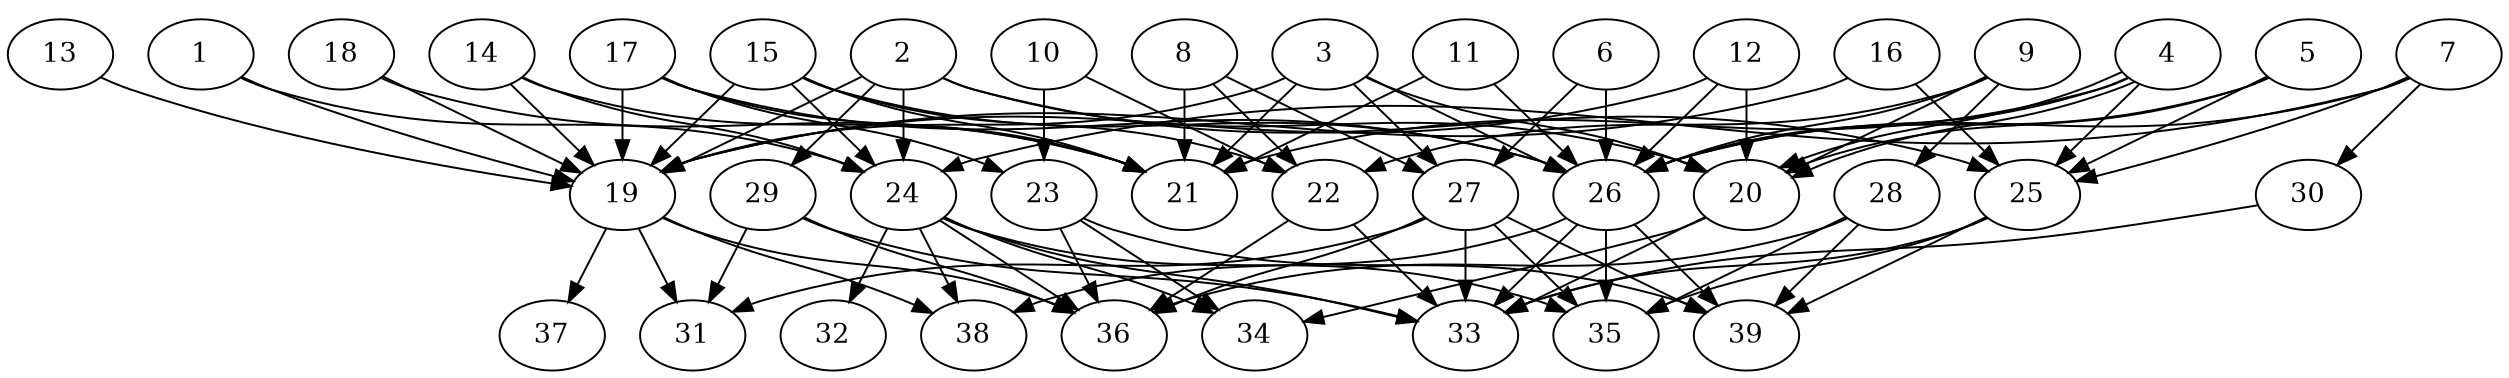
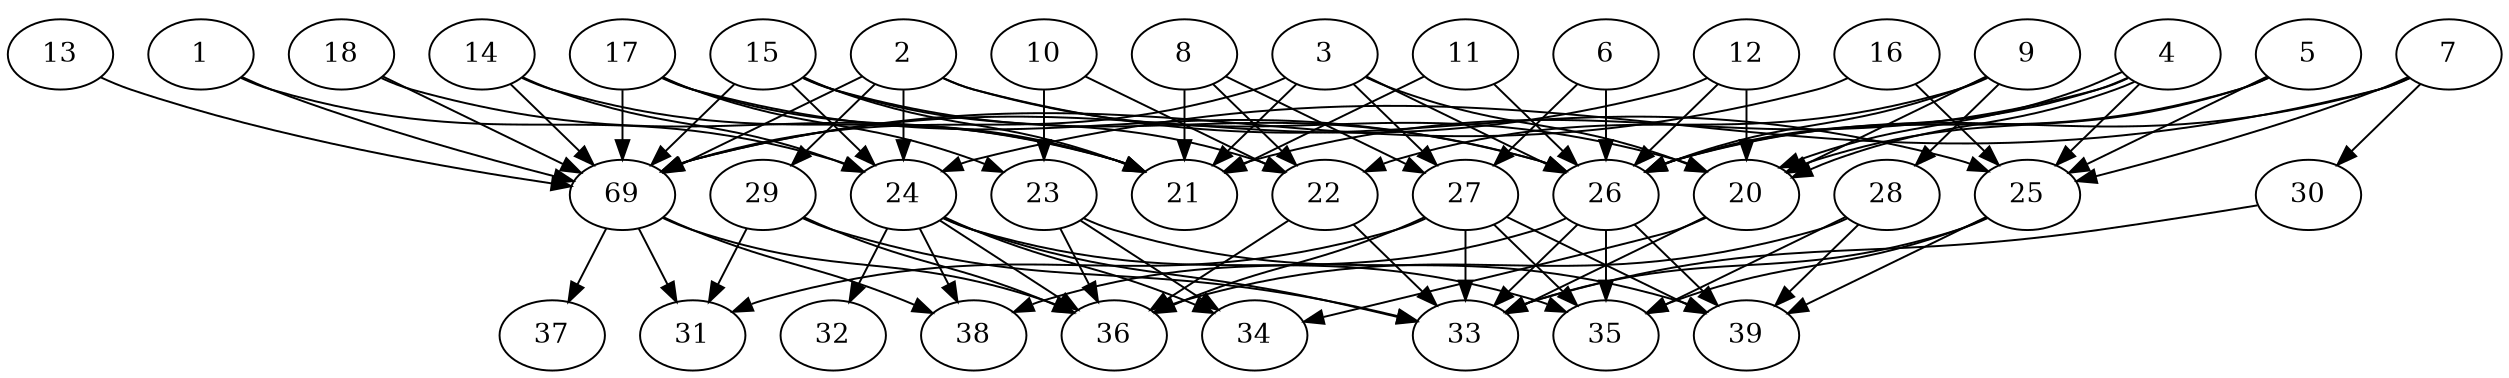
  digraph {
    node [alpha=0.06]
    1 [alpha=0.19 expect_size=343628632268612829184]
-   19 [alpha=0.11 expect_size=5854108397338624000000]
+   19 [alpha=0.11 expect_size=5854108397338624000000 label=69]
    24 [alpha=0.19 expect_size=17798587951907782]
    31 [alpha=0.02 expect_size=15712342933701820153856]
    36 [expect_size=4189314478455222]
    37 [alpha=0.07 expect_size=7155904503068229632000]
    38 [alpha=0.15 expect_size=11332939488000984743936]
    33 [alpha=0.18 expect_size=1253169063316571136]
    34 [expect_size=4351910681870245822464]
    32 [alpha=0.16 expect_size=55856629141426312]
    35 [alpha=0.07 expect_size=3619633626774638592]
    2 [alpha=0.10 expect_size=196462948219520288]
    20 [alpha=0.08 expect_size=104980950605080752]
    25 [alpha=0.04 expect_size=250485894969653460992]
    29 [alpha=0.08 expect_size=868042897607503118336]
    39 [alpha=0.00 expect_size=969843365031230976]
    3 [alpha=0.16 expect_size=539290456794595328000]
    21 [alpha=0.11 expect_size=30085921305364560]
    26 [alpha=0.02 expect_size=1462033092975227904]
    27 [alpha=0.07 expect_size=9170730865251862970368]
    4 [expect_size=156889671438832896]
    5 [alpha=0.19 expect_size=28784933913286108]
    6 [alpha=0.17 expect_size=33274566692009416]
    7 [alpha=0.04 expect_size=796594408929617024]
    30 [alpha=0.14 expect_size=6750918711626713530368]
    8 [alpha=0.20 expect_size=1483899714340505856]
    22 [alpha=0.11 expect_size=253892275115447549952]
    9 [alpha=0.15 expect_size=7536201094341358592]
    28 [alpha=0.01 expect_size=10923399450722304000000]
    10 [alpha=0.14 expect_size=84514209912011792]
    23 [alpha=0.12 expect_size=51547103142419080]
    11 [alpha=0.02 expect_size=514158780604698240]
    12 [alpha=0.04 expect_size=54932895460351960]
    13 [alpha=0.01 expect_size=4779377476645152768]
    14 [alpha=0.14 expect_size=987394806663711031296]
    15 [alpha=0.05 expect_size=2078427085269784068096]
    16 [alpha=0.08 expect_size=876062283564083968]
    17 [expect_size=51683073267511024]
    18 [alpha=0.07 expect_size=175295565336644943872]
    1 -> 19
    1 -> 24
    19 -> 31
    19 -> 36
    19 -> 37
    19 -> 38
    24 -> 36
    24 -> 38
    24 -> 33
    24 -> 34
    24 -> 32
    24 -> 35
    2 -> 19
    2 -> 24
    2 -> 20
    2 -> 25
    2 -> 29
    20 -> 33
    20 -> 34
    25 -> 33
    25 -> 35
    25 -> 39
    29 -> 31
    29 -> 36
    29 -> 33
    3 -> 19
    3 -> 20
    3 -> 21
    3 -> 26
    3 -> 27
    26 -> 38
    26 -> 33
    26 -> 35
    26 -> 39
    27 -> 31
    27 -> 36
    27 -> 33
    27 -> 35
    27 -> 39
    4 -> 20
    4 -> 20
    4 -> 25
    4 -> 21
    4 -> 26
    5 -> 20
    5 -> 25
    5 -> 26
    6 -> 26
    6 -> 27
    7 -> 24
    7 -> 25
    7 -> 26
    7 -> 30
    30 -> 33
    8 -> 21
    8 -> 27
    8 -> 22
    22 -> 36
    22 -> 33
    9 -> 20
    9 -> 26
    9 -> 22
    9 -> 28
    28 -> 36
    28 -> 35
    28 -> 39
    10 -> 22
    10 -> 23
    23 -> 36
    23 -> 34
    23 -> 39
    11 -> 21
    11 -> 26
    12 -> 19
    12 -> 20
    12 -> 26
    13 -> 19
    14 -> 19
    14 -> 24
    14 -> 21
    15 -> 19
    15 -> 24
    15 -> 21
    15 -> 26
    15 -> 22
    16 -> 19
    16 -> 25
    17 -> 19
    17 -> 21
    17 -> 26
    17 -> 23
    18 -> 19
    18 -> 21
  }
